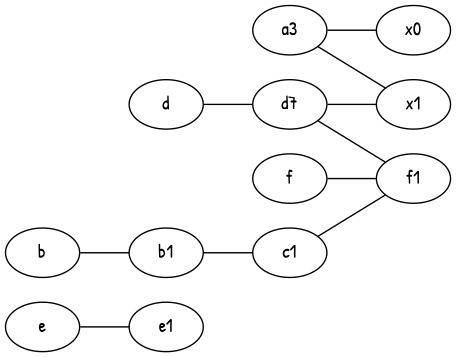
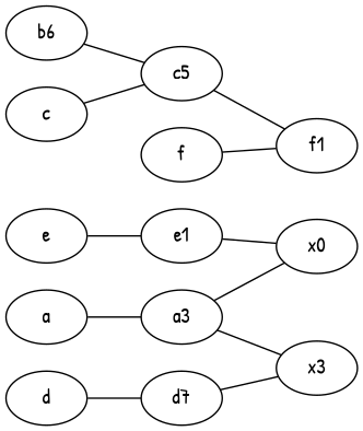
  graph {
    fontname="Patrick Hand"
    rankdir=LR
    node [fontname="Patrick Hand" labelfontsize=50]
    edge [fontname="Patrick Hand"]
    e
    e1
    x0
-   b1
-   c1
+   b1 [label=b6]
+   c1 [label=c5]
    f1
+   c
    f
    n9 [label=a3]
-   x1
-   b
+   a
+   x1 [label=x3]
    n13 [label=d7]
    d
    e -- e1
+   e1 -- x0
    b1 -- c1
    c1 -- f1
+   c -- c1
    f -- f1
    n9 -- x0
    n9 -- x1
-   b -- b1
-   n13 -- f1
+   a -- n9
    n13 -- x1
    d -- n13
  }
